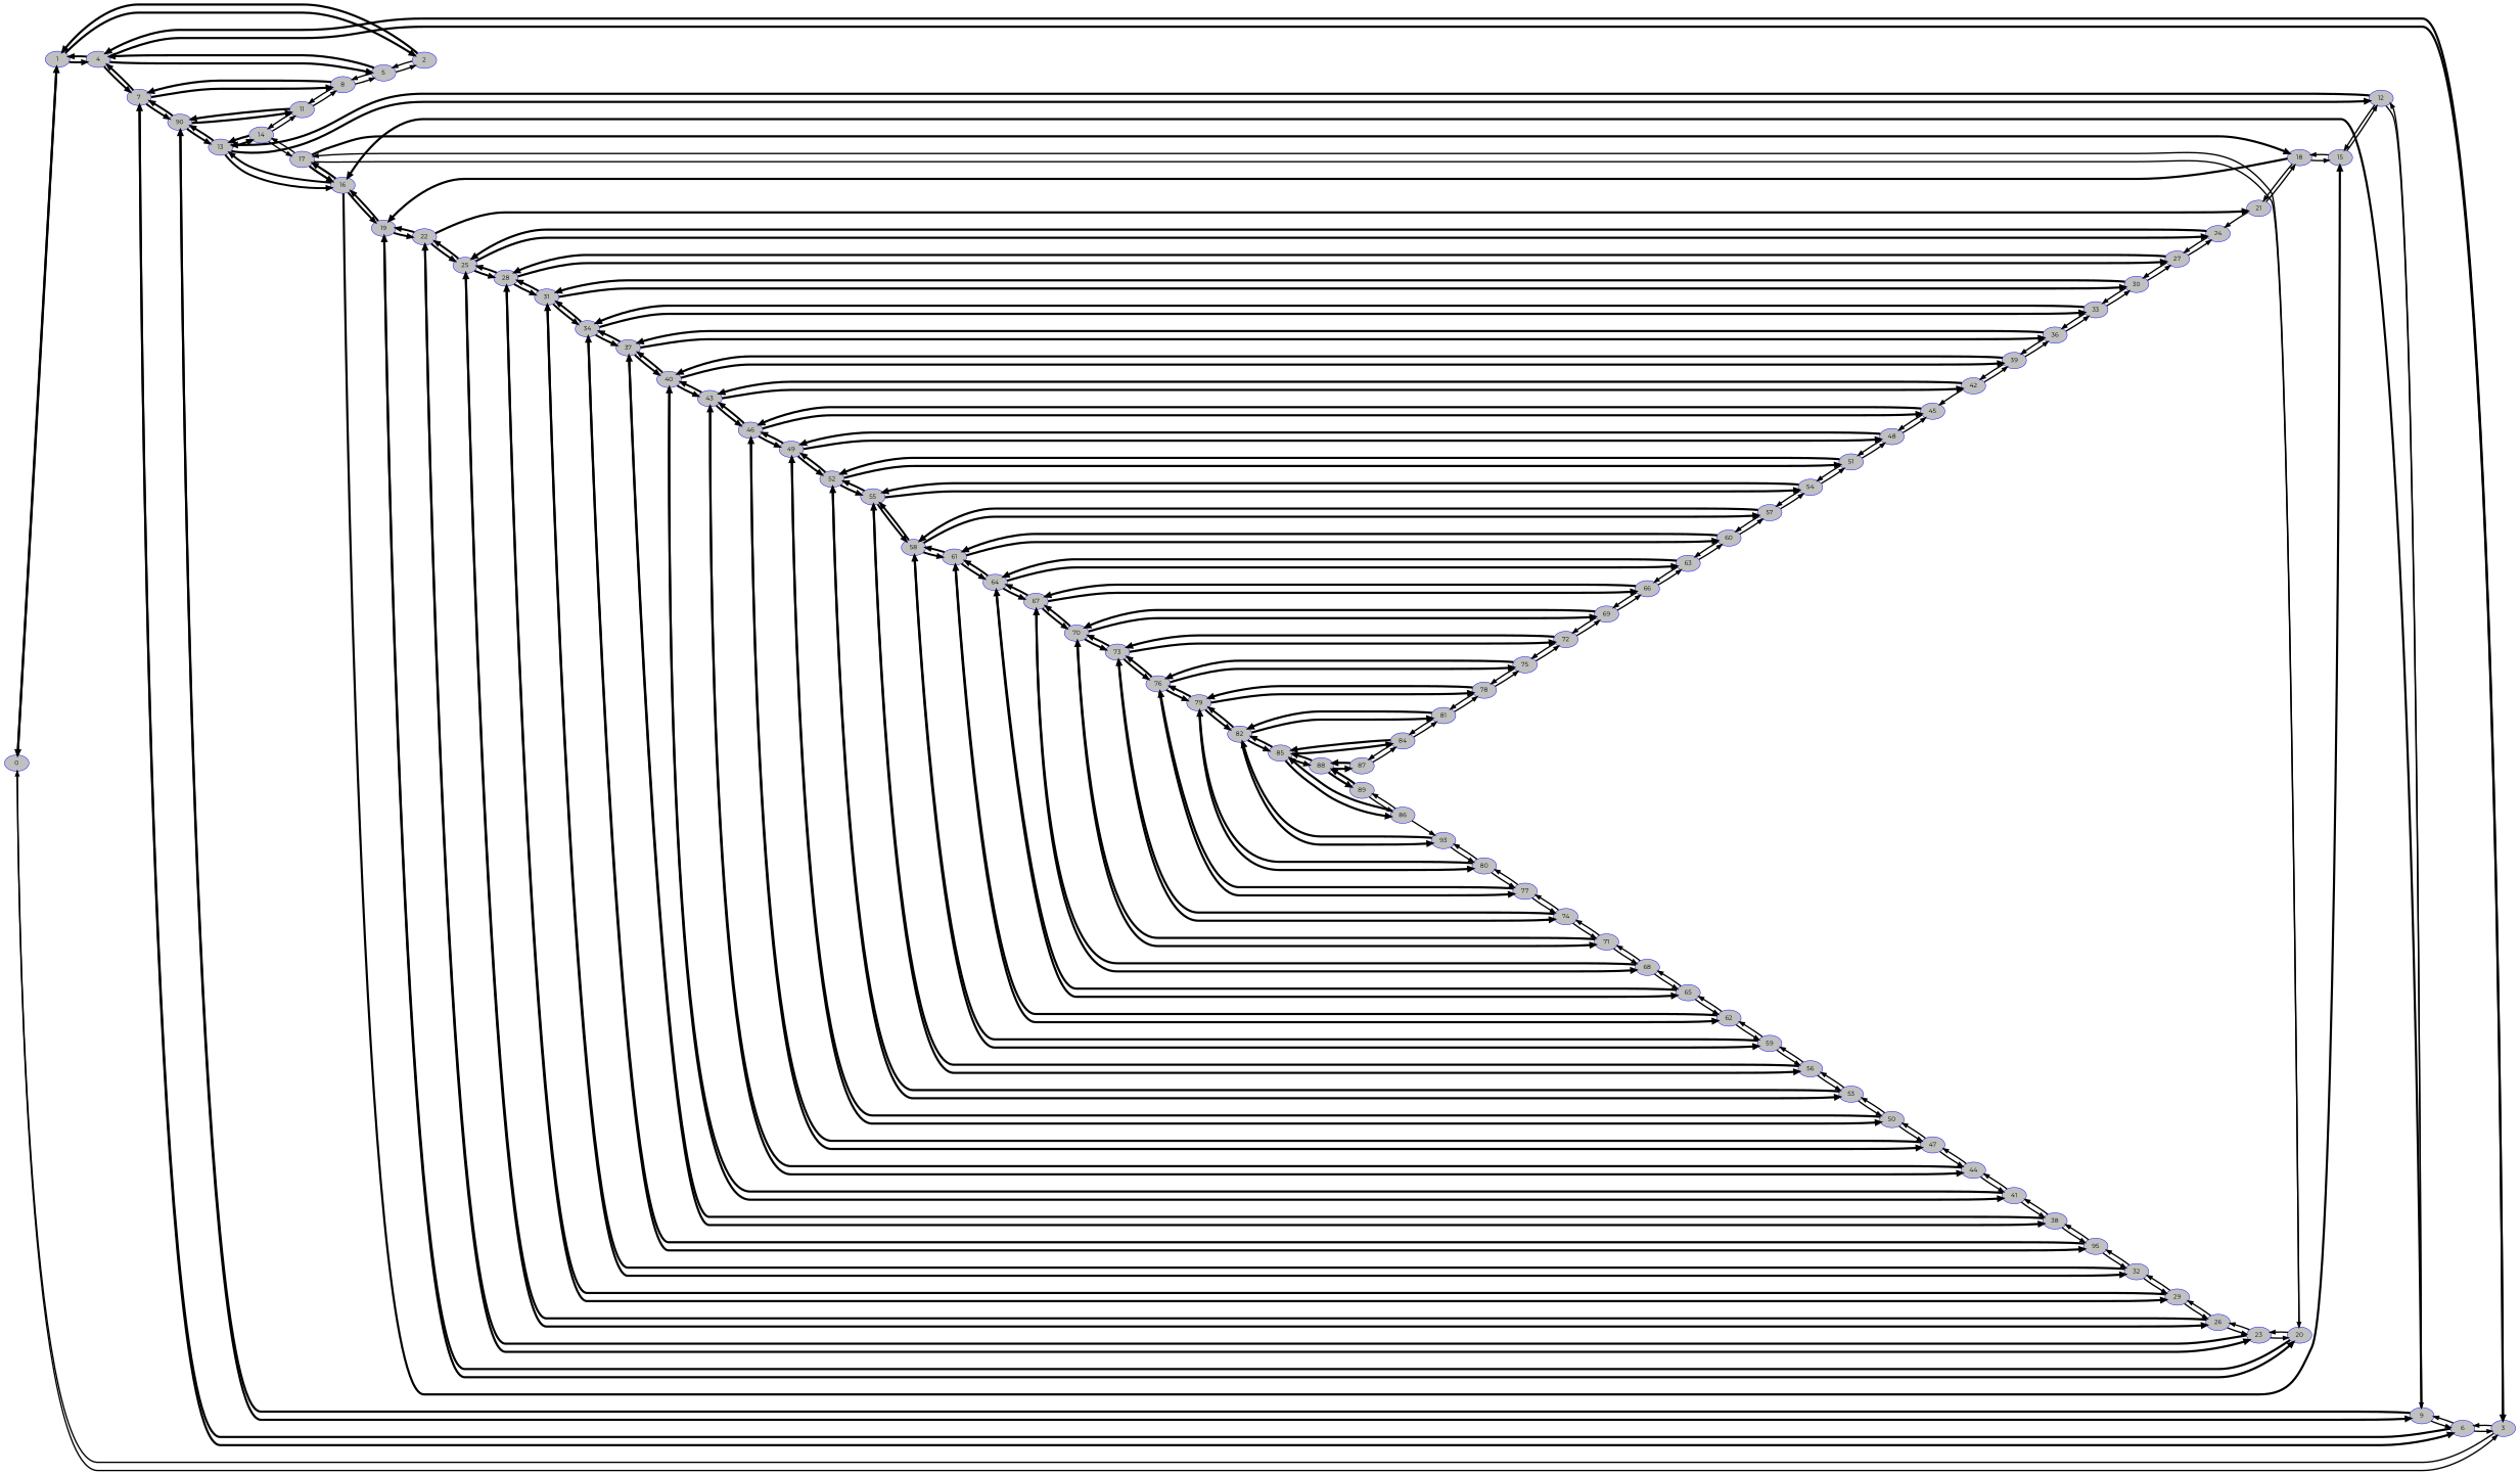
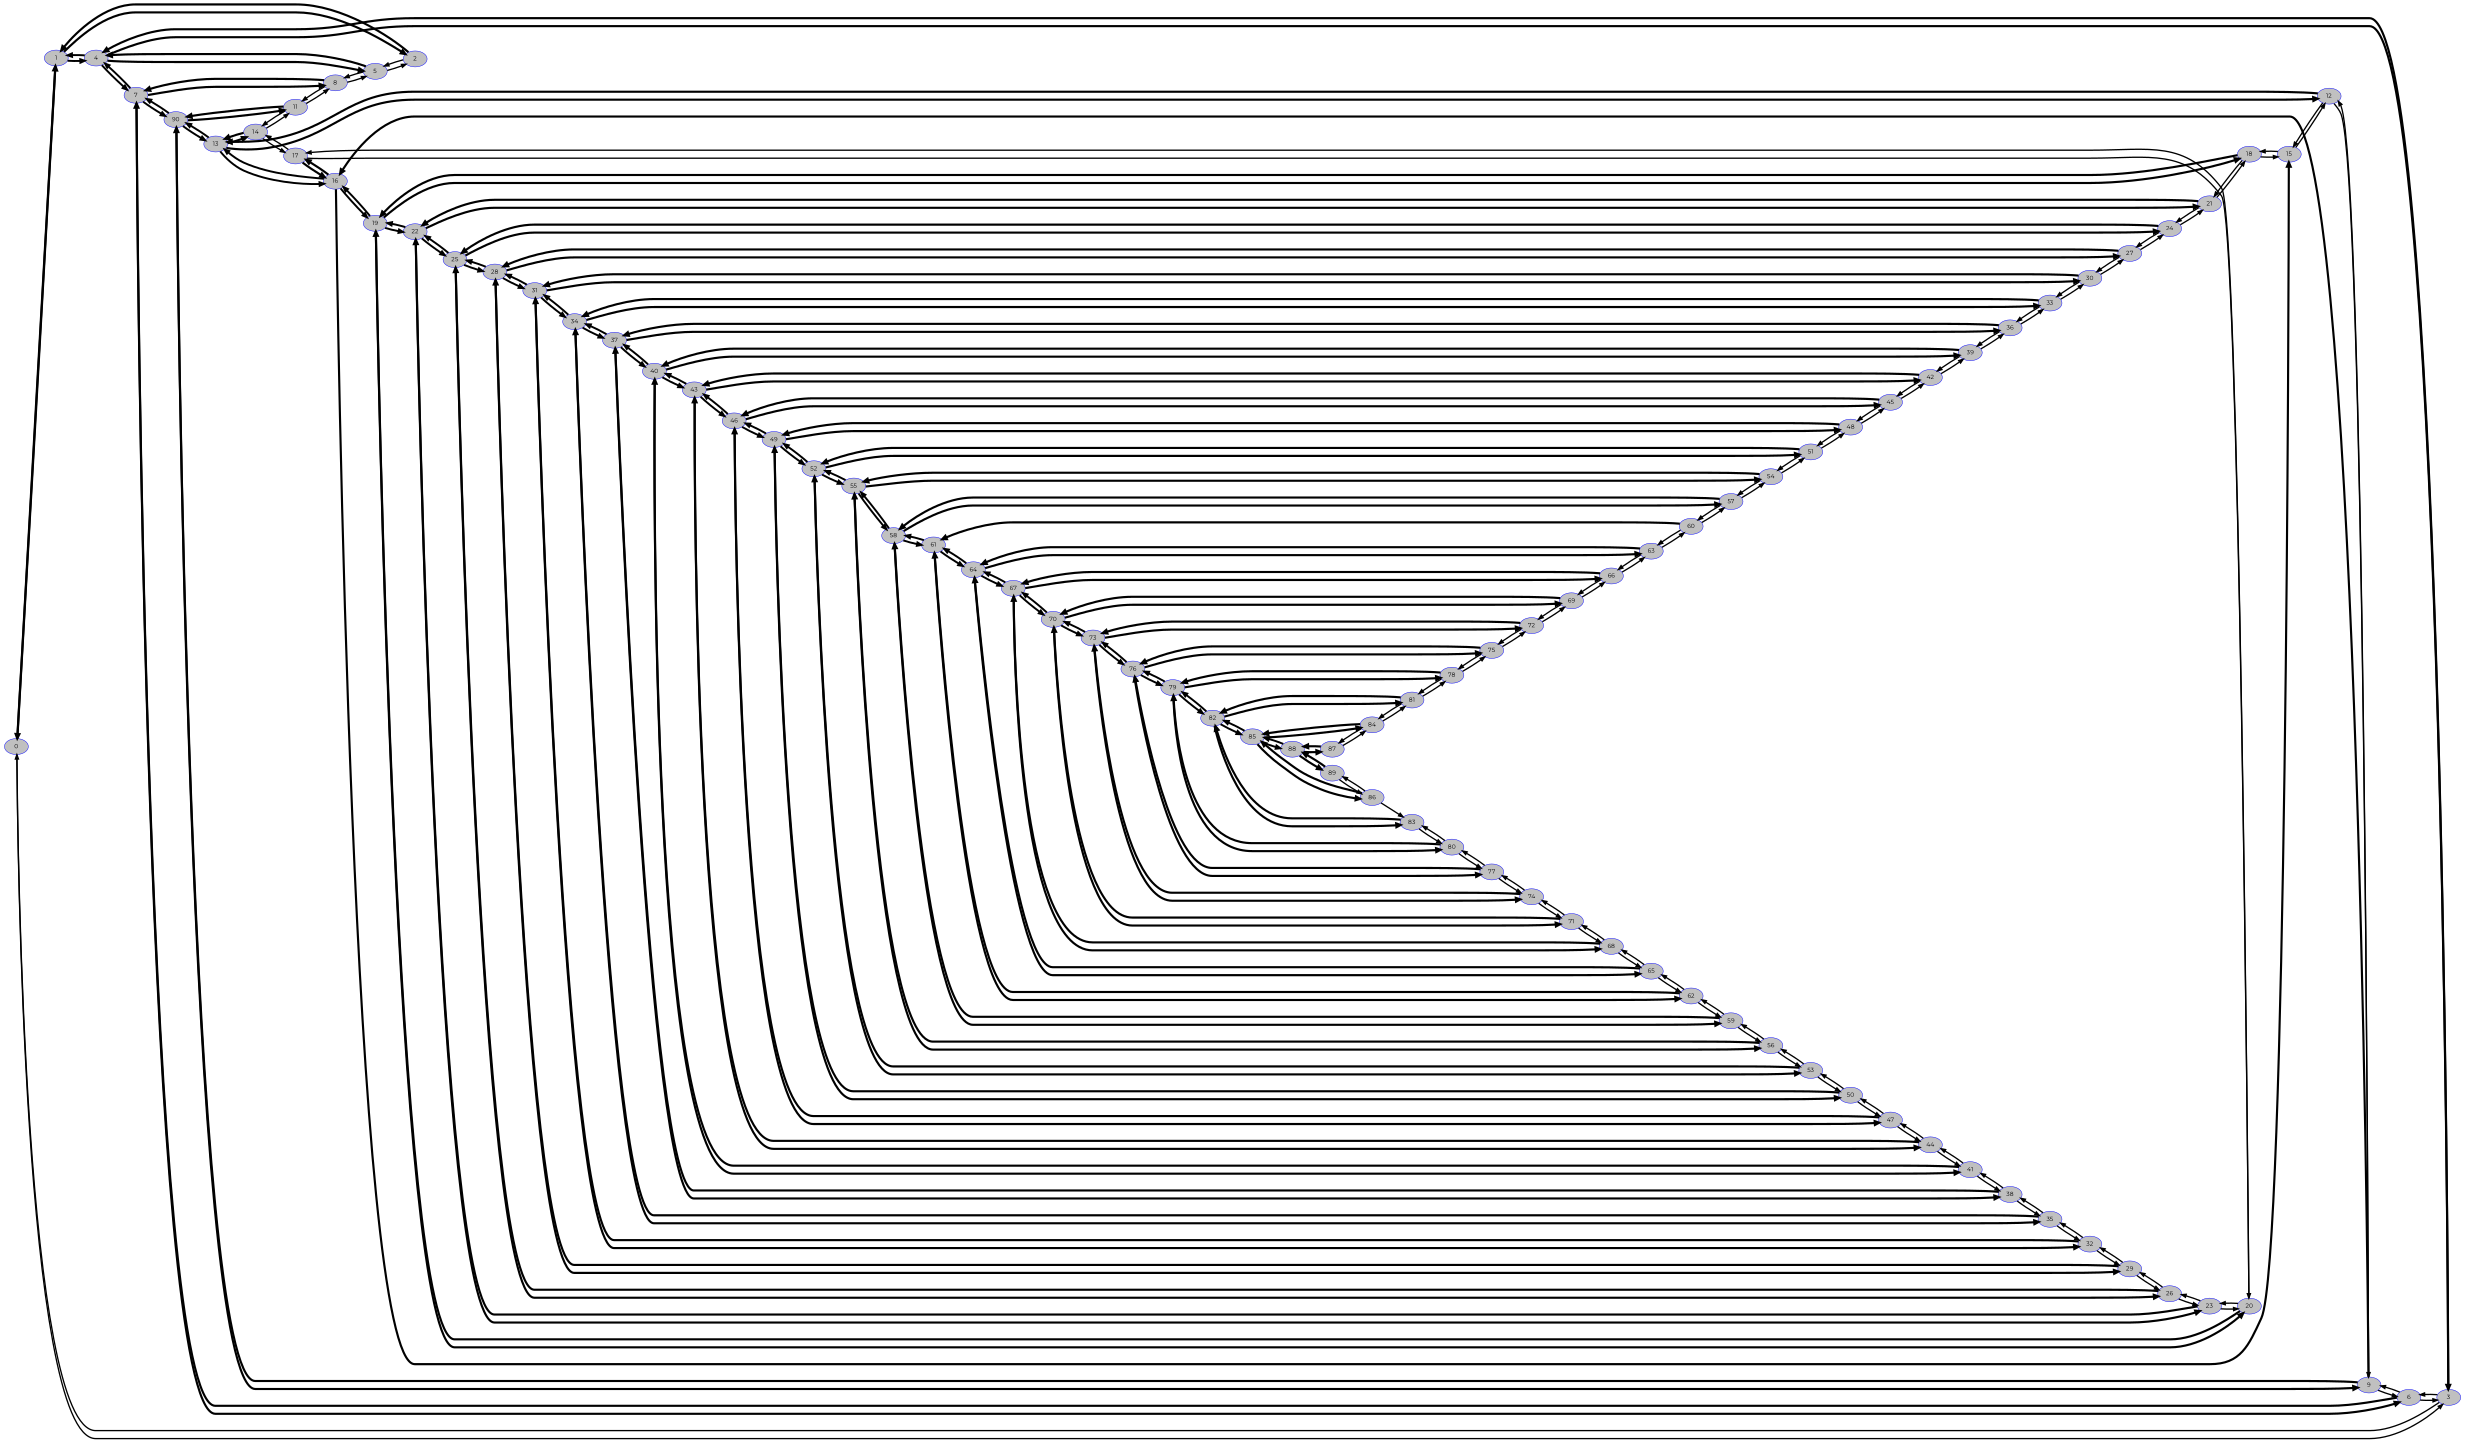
  digraph {
    fontname=Montserrat
    rankdir=LR
    splines=true
    node [color=blue fillcolor=grey fontname=Montserrat style=filled]
    edge [fontname=Montserrat penwidth=4.856297990381251]
    0
    1
    3
    2
    4
    6
    5
    7
    9
    8
    n11 [label=90]
    11
    12
    16
    13
    14
    15
    17
    18
    19
    20
    21
    22
    23
    24
    25
    26
    27
    28
    29
    30
    31
    32
    33
    34
-   35 [label=95]
+   35
    36
    37
    38
    39
    40
    41
    42
    43
    44
    45
    46
    47
    48
    49
    50
    51
    52
    53
    54
    55
    56
    57
    58
    59
    60
    61
    62
    63
    64
    65
    66
    67
    68
    69
    70
    71
    72
    73
    74
    75
    76
    77
    78
    79
    80
    81
    82
-   83 [label=93]
+   83
    84
    85
    87
    86
    88
    89
    0 -> 1
    0 -> 3 [penwidth=3.0000000001]
    1 -> 0
    1 -> 2
    1 -> 4 [penwidth=4.38629436114489]
    3 -> 0 [penwidth=3.0000000001]
    3 -> 4
    3 -> 6 [penwidth=3.0000000001]
    2 -> 1
    2 -> 5 [penwidth=3.0000000001]
    4 -> 1 [penwidth=4.38629436114489]
    4 -> 3
    4 -> 5
    4 -> 7 [penwidth=4.38629436114489]
    6 -> 3 [penwidth=3.0000000001]
    6 -> 7
    6 -> 9 [penwidth=3.0000000001]
    5 -> 2 [penwidth=3.0000000001]
    5 -> 4
    5 -> 8 [penwidth=3.0000000001]
    7 -> 4 [penwidth=4.38629436114489]
    7 -> 6
    7 -> 8
    7 -> n11 [penwidth=4.38629436114489]
    9 -> 6 [penwidth=3.0000000001]
    9 -> n11
    9 -> 12 [penwidth=3.0000000001]
    9 -> 16
    8 -> 5 [penwidth=3.0000000001]
    8 -> 7
    8 -> 11 [penwidth=3.0000000001]
    n11 -> 7 [penwidth=4.38629436114489]
    n11 -> 9
    n11 -> 11
    n11 -> 13 [penwidth=4.38629436114489]
    11 -> 8 [penwidth=3.0000000001]
    11 -> n11
    11 -> 14 [penwidth=3.0000000001]
    12 -> 9 [penwidth=3.0000000001]
    12 -> 13
    12 -> 15 [penwidth=3.0000000001]
    16 -> 13 [penwidth=4.38629436114489]
    16 -> 15
    16 -> 17
    16 -> 19 [penwidth=4.38629436114489]
    13 -> n11 [penwidth=4.38629436114489]
    13 -> 12
    13 -> 16 [penwidth=4.38629436114489]
    13 -> 14
    14 -> 11 [penwidth=3.0000000001]
    14 -> 13
    14 -> 17 [penwidth=3.0000000001]
    15 -> 12 [penwidth=3.0000000001]
    15 -> 18 [penwidth=3.0000000001]
    17 -> 16
    17 -> 14 [penwidth=3.0000000001]
    17 -> 20 [penwidth=3.0000000001]
    18 -> 15 [penwidth=3.0000000001]
    18 -> 19
    18 -> 21 [penwidth=3.0000000001]
    19 -> 16 [penwidth=4.38629436114489]
-   17 -> 18
+   19 -> 18
    19 -> 20
    19 -> 22 [penwidth=4.38629436114489]
    20 -> 17 [penwidth=3.0000000001]
    20 -> 19
    20 -> 23 [penwidth=3.0000000001]
    21 -> 18 [penwidth=3.0000000001]
+   21 -> 22
    21 -> 24 [penwidth=3.0000000001]
    22 -> 19 [penwidth=4.38629436114489]
    22 -> 21
    22 -> 23
    22 -> 25 [penwidth=4.38629436114489]
    23 -> 20 [penwidth=3.0000000001]
    23 -> 22
    23 -> 26 [penwidth=3.0000000001]
+   24 -> 21 [penwidth=3.0000000001]
    24 -> 25
    24 -> 27 [penwidth=3.0000000001]
    25 -> 22 [penwidth=4.38629436114489]
    25 -> 24
    25 -> 26
    25 -> 28 [penwidth=4.38629436114489]
    26 -> 23 [penwidth=3.0000000001]
    26 -> 25
    26 -> 29 [penwidth=3.0000000001]
    27 -> 24 [penwidth=3.0000000001]
    27 -> 28
    27 -> 30 [penwidth=3.0000000001]
    28 -> 25 [penwidth=4.38629436114489]
    28 -> 27
    28 -> 29
    28 -> 31 [penwidth=4.38629436114489]
    29 -> 26 [penwidth=3.0000000001]
    29 -> 28
    29 -> 32 [penwidth=3.0000000001]
    30 -> 27 [penwidth=3.0000000001]
    30 -> 31
    30 -> 33 [penwidth=3.0000000001]
    31 -> 28 [penwidth=4.38629436114489]
    31 -> 30
    31 -> 32
    31 -> 34 [penwidth=4.38629436114489]
    32 -> 29 [penwidth=3.0000000001]
    32 -> 31
    32 -> 35 [penwidth=3.0000000001]
    33 -> 30 [penwidth=3.0000000001]
    33 -> 34
    33 -> 36 [penwidth=3.0000000001]
    34 -> 31 [penwidth=4.38629436114489]
    34 -> 33
    34 -> 35
    34 -> 37 [penwidth=4.38629436114489]
    35 -> 32 [penwidth=3.0000000001]
    35 -> 34
    35 -> 38 [penwidth=3.0000000001]
    36 -> 33 [penwidth=3.0000000001]
    36 -> 37
    36 -> 39 [penwidth=3.0000000001]
    37 -> 34 [penwidth=4.38629436114489]
    37 -> 36
    37 -> 38
    37 -> 40 [penwidth=4.38629436114489]
    38 -> 35 [penwidth=3.0000000001]
    38 -> 37
    38 -> 41 [penwidth=3.0000000001]
    39 -> 36 [penwidth=3.0000000001]
    39 -> 40
    39 -> 42 [penwidth=3.0000000001]
    40 -> 37 [penwidth=4.38629436114489]
    40 -> 39
    40 -> 41
    40 -> 43 [penwidth=4.38629436114489]
    41 -> 38 [penwidth=3.0000000001]
    41 -> 40
    41 -> 44 [penwidth=3.0000000001]
    42 -> 39 [penwidth=3.0000000001]
    42 -> 43
    42 -> 45 [penwidth=3.0000000001]
    43 -> 40 [penwidth=4.38629436114489]
    43 -> 42
    43 -> 44
    43 -> 46 [penwidth=4.38629436114489]
    44 -> 41 [penwidth=3.0000000001]
    44 -> 43
    44 -> 47 [penwidth=3.0000000001]
+   45 -> 42 [penwidth=3.0000000001]
    45 -> 46
    45 -> 48 [penwidth=3.0000000001]
    46 -> 43 [penwidth=4.38629436114489]
    46 -> 45
    46 -> 47
    46 -> 49 [penwidth=4.38629436114489]
    47 -> 44 [penwidth=3.0000000001]
    47 -> 46
    47 -> 50 [penwidth=3.0000000001]
    48 -> 45 [penwidth=3.0000000001]
    48 -> 49
    48 -> 51 [penwidth=3.0000000001]
    49 -> 46 [penwidth=4.38629436114489]
    49 -> 48
    49 -> 50
    49 -> 52 [penwidth=4.38629436114489]
    50 -> 47 [penwidth=3.0000000001]
    50 -> 49
    50 -> 53 [penwidth=3.0000000001]
    51 -> 48 [penwidth=3.0000000001]
    51 -> 52
    51 -> 54 [penwidth=3.0000000001]
    52 -> 49 [penwidth=4.38629436114489]
    52 -> 51
    52 -> 53
    52 -> 55 [penwidth=4.38629436114489]
    53 -> 50 [penwidth=3.0000000001]
    53 -> 52
    53 -> 56 [penwidth=3.0000000001]
    54 -> 51 [penwidth=3.0000000001]
    54 -> 55
    54 -> 57 [penwidth=3.0000000001]
    55 -> 52 [penwidth=4.38629436114489]
    55 -> 54
    55 -> 56
    55 -> 58 [penwidth=4.38629436114489]
    56 -> 53 [penwidth=3.0000000001]
    56 -> 55
    56 -> 59 [penwidth=3.0000000001]
    57 -> 54 [penwidth=3.0000000001]
    57 -> 58
    57 -> 60 [penwidth=3.0000000001]
    58 -> 55 [penwidth=4.38629436114489]
    58 -> 57
    58 -> 59
    58 -> 61 [penwidth=4.38629436114489]
    59 -> 56 [penwidth=3.0000000001]
    59 -> 58
    59 -> 62 [penwidth=3.0000000001]
    60 -> 57 [penwidth=3.0000000001]
    60 -> 61
    60 -> 63 [penwidth=3.0000000001]
    61 -> 58 [penwidth=4.38629436114489]
-   61 -> 60
    61 -> 62
    61 -> 64 [penwidth=4.38629436114489]
    62 -> 59 [penwidth=3.0000000001]
    62 -> 61
    62 -> 65 [penwidth=3.0000000001]
    63 -> 60 [penwidth=3.0000000001]
    63 -> 64
    63 -> 66 [penwidth=3.0000000001]
    64 -> 61 [penwidth=4.38629436114489]
    64 -> 63
    64 -> 65
    64 -> 67 [penwidth=4.38629436114489]
    65 -> 62 [penwidth=3.0000000001]
    65 -> 64
    65 -> 68 [penwidth=3.0000000001]
    66 -> 63 [penwidth=3.0000000001]
    66 -> 67
    66 -> 69 [penwidth=3.0000000001]
    67 -> 64 [penwidth=4.38629436114489]
    67 -> 66
    67 -> 68
    67 -> 70 [penwidth=4.38629436114489]
    68 -> 65 [penwidth=3.0000000001]
    68 -> 67
    68 -> 71 [penwidth=3.0000000001]
    69 -> 66 [penwidth=3.0000000001]
    69 -> 70
    69 -> 72 [penwidth=3.0000000001]
    70 -> 67 [penwidth=4.38629436114489]
    70 -> 69
    70 -> 71
    70 -> 73 [penwidth=4.38629436114489]
    71 -> 68 [penwidth=3.0000000001]
    71 -> 70
    71 -> 74 [penwidth=3.0000000001]
    72 -> 69 [penwidth=3.0000000001]
    72 -> 73
    72 -> 75 [penwidth=3.0000000001]
    73 -> 70 [penwidth=4.38629436114489]
    73 -> 72
    73 -> 74
    73 -> 76 [penwidth=4.38629436114489]
    74 -> 71 [penwidth=3.0000000001]
    74 -> 73
    74 -> 77 [penwidth=3.0000000001]
    75 -> 72 [penwidth=3.0000000001]
    75 -> 76
    75 -> 78 [penwidth=3.0000000001]
    76 -> 73 [penwidth=4.38629436114489]
    76 -> 75
    76 -> 77
    76 -> 79 [penwidth=4.38629436114489]
    77 -> 74 [penwidth=3.0000000001]
    77 -> 76
    77 -> 80 [penwidth=3.0000000001]
    78 -> 75 [penwidth=3.0000000001]
    78 -> 79
    78 -> 81 [penwidth=3.0000000001]
    79 -> 76 [penwidth=4.38629436114489]
    79 -> 78
    79 -> 80
    79 -> 82 [penwidth=4.38629436114489]
    80 -> 77 [penwidth=3.0000000001]
    80 -> 79
    80 -> 83 [penwidth=3.0000000001]
    81 -> 78 [penwidth=3.0000000001]
    81 -> 82
    81 -> 84 [penwidth=3.0000000001]
    82 -> 79 [penwidth=4.38629436114489]
    82 -> 81
    82 -> 83
    82 -> 85 [penwidth=4.38629436114489]
    83 -> 80 [penwidth=3.0000000001]
    83 -> 82
    84 -> 81 [penwidth=3.0000000001]
    84 -> 85
    84 -> 87 [penwidth=3.0000000001]
    85 -> 82 [penwidth=4.38629436114489]
    85 -> 84
    85 -> 86
    85 -> 88 [penwidth=4.38629436114489]
    87 -> 84 [penwidth=3.0000000001]
    87 -> 88
    86 -> 83 [penwidth=3.0000000001]
    86 -> 85
    86 -> 89 [penwidth=3.0000000001]
    88 -> 85 [penwidth=4.38629436114489]
    88 -> 87
    88 -> 89
    89 -> 86 [penwidth=3.0000000001]
    89 -> 88
  }
